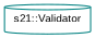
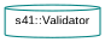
  digraph {
    rankdir=LR
    fontname="Liberation Sans"
-   n1 [color=teal fillcolor=white fontname="Liberation Sans" fontsize=10 height=0.2 label="s21::Validator" shape=cylinder style=filled width=0.4]
+   n1 [color=teal fillcolor=white fontname="Liberation Sans" fontsize=10 height=0.2 label="s41::Validator" shape=cylinder style=filled width=0.4]
  }
